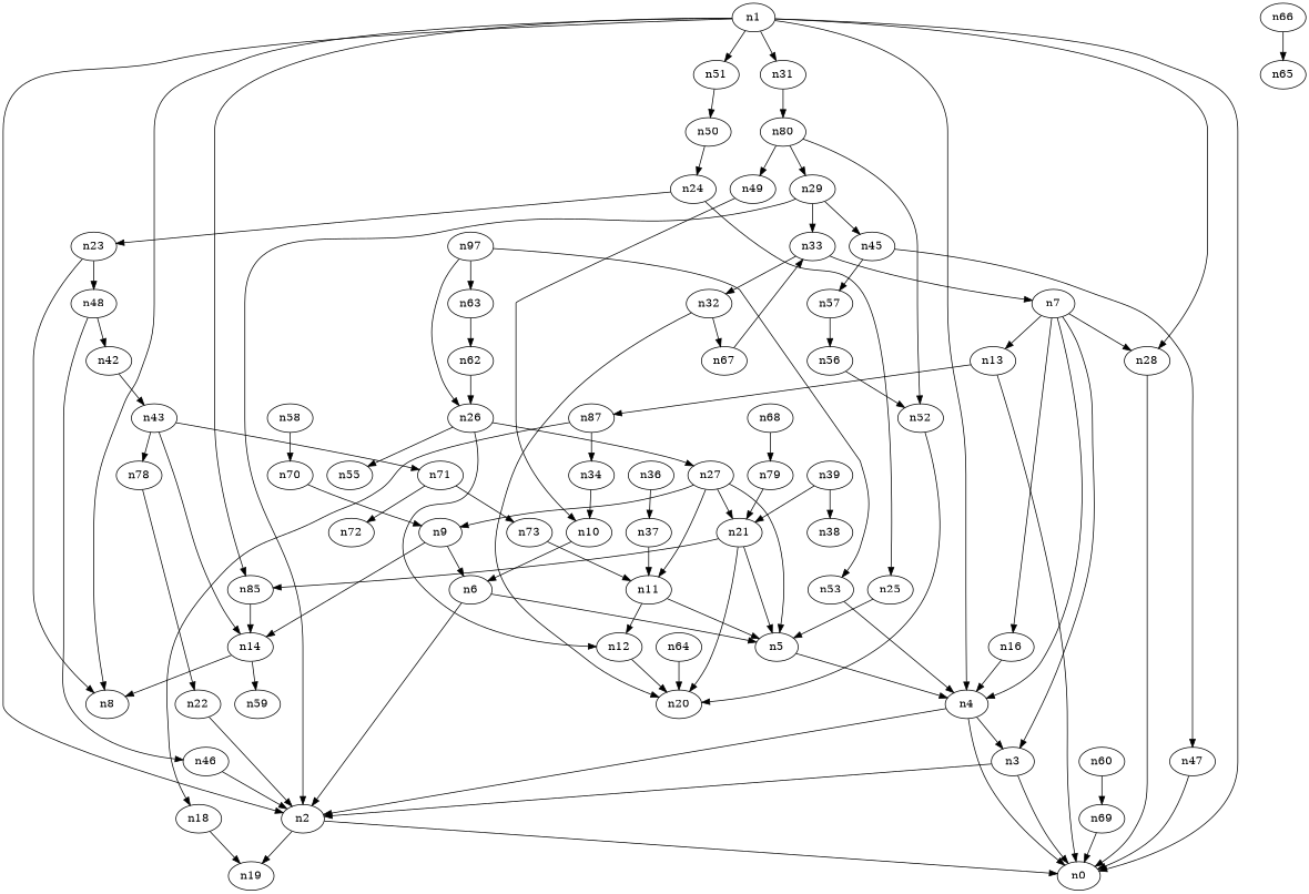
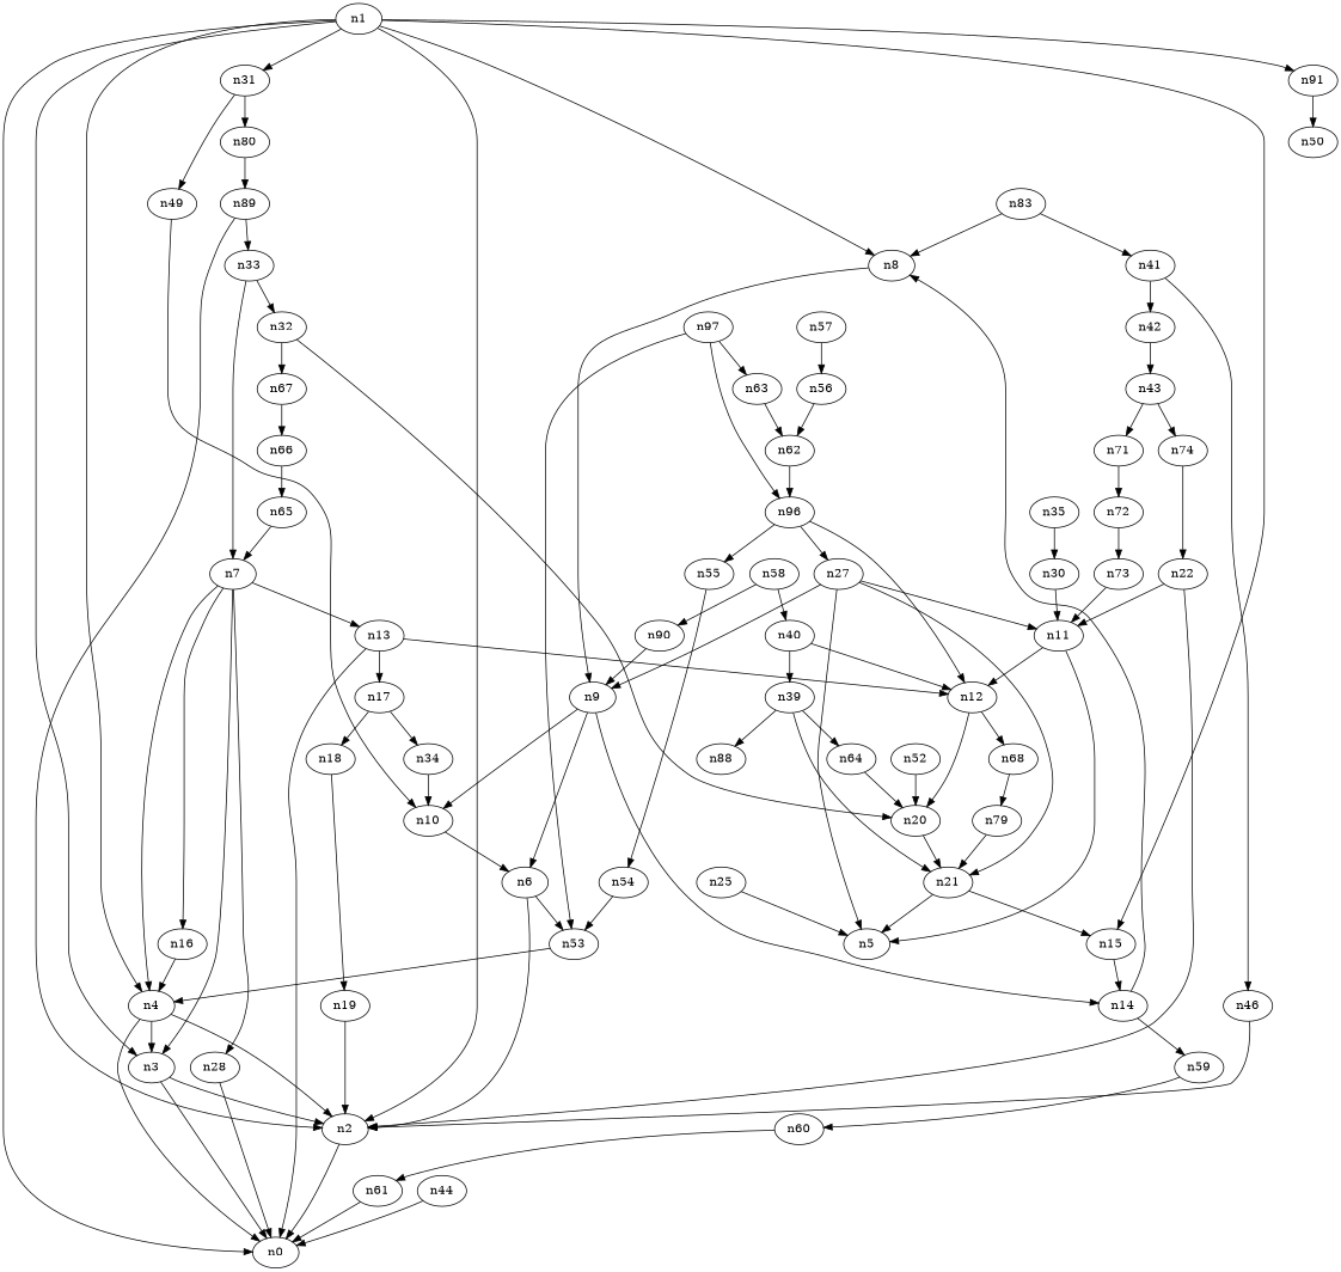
  digraph {
    n1
    n0
    n2
    n3
    n4
    n8
-   n15 [label=n85]
+   n15
    n31
-   n51
+   n51 [label=n91]
    n9
    n14
    n30 [label=n80]
    n49
    n50
    n6
    n10
    n59
-   n29
+   n29 [label=n89]
    n52
-   n24
    n5
    n7
    n13
    n16
    n28
    n12
-   n17 [label=n87]
+   n17
    n20
    n68
    n18
    n34
    n11
    n21
    n69 [label=n79]
    n19
    n60
-   n61 [label=n69]
+   n61
    n58
-   n70
+   n40
+   n70 [label=n90]
    n39
    n22
-   n23
-   n41 [label=n48]
+   n23 [label=n83]
+   n41
    n42
    n46
    n43
    n25
-   n26
+   n26 [label=n96]
    n27
    n55
+   n54
    n53
    n33
-   n45
    n32
-   n44 [label=n47]
+   n44
    n57
    n67
    n56
    n66
    n65
-   n36
-   n37
-   n38
+   n36 [label=n35]
+   n37 [label=n30]
+   n38 [label=n88]
    n64
    n71
-   n74 [label=n78]
+   n74
    n72
    n73
    n47 [label=n97]
    n63
    n62
    n1 -> n0
    n1 -> n2
-   n1 -> n28
+   n1 -> n3
    n1 -> n4
    n1 -> n8
    n1 -> n15
    n1 -> n31
    n1 -> n51
    n2 -> n0
    n3 -> n0
    n3 -> n2
    n4 -> n0
    n4 -> n2
    n4 -> n3
+   n8 -> n9
    n15 -> n14
    n31 -> n30
-   n30 -> n49
+   n31 -> n49
    n51 -> n50
    n9 -> n14
    n9 -> n6
+   n9 -> n10
    n14 -> n8
    n14 -> n59
    n30 -> n29
-   n30 -> n52
    n49 -> n10
-   n50 -> n24
    n6 -> n2
-   n6 -> n5
+   n6 -> n53
    n10 -> n6
+   n59 -> n60
    n29 -> n2
    n29 -> n33
-   n29 -> n45
    n52 -> n20
-   n24 -> n23
-   n24 -> n25
-   n5 -> n4
    n7 -> n3
    n7 -> n4
    n7 -> n13
    n7 -> n16
    n7 -> n28
    n13 -> n0
+   n13 -> n12
    n13 -> n17
    n16 -> n4
    n28 -> n0
    n12 -> n20
+   n12 -> n68
    n17 -> n18
    n17 -> n34
-   n21 -> n20
+   n20 -> n21
    n68 -> n69
    n18 -> n19
    n34 -> n10
    n11 -> n5
    n11 -> n12
    n21 -> n15
    n21 -> n5
    n69 -> n21
-   n2 -> n19
+   n19 -> n2
    n60 -> n61
    n61 -> n0
+   n58 -> n40
    n58 -> n70
+   n40 -> n12
+   n40 -> n39
    n70 -> n9
    n39 -> n21
    n39 -> n38
+   n39 -> n64
    n22 -> n2
+   n22 -> n11
    n23 -> n8
    n23 -> n41
    n41 -> n42
    n41 -> n46
    n42 -> n43
    n46 -> n2
-   n43 -> n14
    n43 -> n71
    n43 -> n74
    n25 -> n5
    n26 -> n12
    n26 -> n27
    n26 -> n55
    n27 -> n9
    n27 -> n5
    n27 -> n11
    n27 -> n21
+   n55 -> n54
+   n54 -> n53
    n53 -> n4
    n33 -> n7
    n33 -> n32
-   n45 -> n44
-   n45 -> n57
    n32 -> n20
    n32 -> n67
    n44 -> n0
    n57 -> n56
-   n67 -> n33
-   n56 -> n52
+   n67 -> n66
+   n56 -> n62
    n66 -> n65
+   n65 -> n7
    n36 -> n37
    n37 -> n11
    n64 -> n20
    n71 -> n72
    n74 -> n22
-   n71 -> n73
+   n72 -> n73
    n73 -> n11
    n47 -> n26
    n47 -> n53
    n47 -> n63
    n63 -> n62
    n62 -> n26
  }
